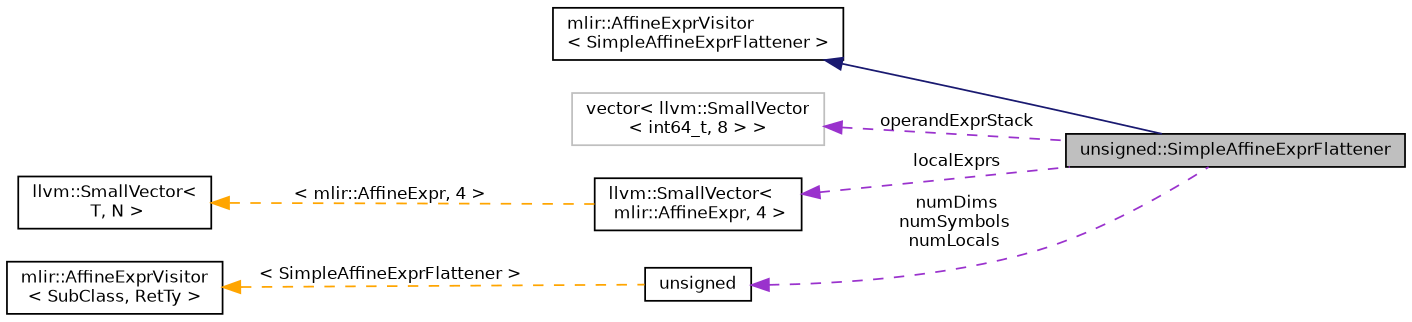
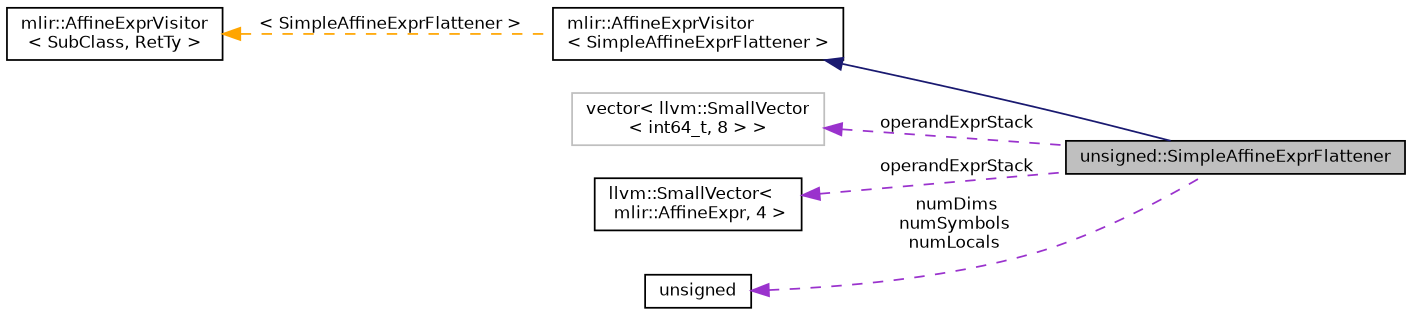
  digraph {
    rankdir=LR
    node [color=black fontname=Helvetica fontsize=10 shape=record]
    edge [color=darkorchid3 dir=back fontname=Helvetica fontsize=10 labelfontname=Helvetica labelfontsize=10 style=dashed]
    n1 [fillcolor=grey75 fontcolor=black height=0.2 label="unsigned::SimpleAffineExprFlattener" style=filled width=0.4]
    n2 [height=0.2 label="mlir::AffineExprVisitor\l\< SimpleAffineExprFlattener \>" width=0.4]
    n3 [height=0.2 label="mlir::AffineExprVisitor\l\< SubClass, RetTy \>" width=0.4]
    n4 [color=grey75 height=0.2 label="vector\< llvm::SmallVector\l\< int64_t, 8 \> \>" width=0.4]
    n5 [height=0.2 label="llvm::SmallVector\<\l mlir::AffineExpr, 4 \>" width=0.4]
-   n6 [height=0.2 label="llvm::SmallVector\<\l T, N \>" width=0.4]
    n7 [height=0.2 label=unsigned width=0.4]
    n2 -> n1 [color=midnightblue style=solid]
-   n3 -> n7 [color=orange label=" \< SimpleAffineExprFlattener \>"]
+   n3 -> n2 [color=orange label=" \< SimpleAffineExprFlattener \>"]
    n4 -> n1 [label=" operandExprStack"]
-   n5 -> n1 [label=" localExprs"]
-   n6 -> n5 [color=orange label=" \< mlir::AffineExpr, 4 \>"]
+   n5 -> n1 [label=" operandExprStack"]
    n7 -> n1 [label=" numDims\nnumSymbols\nnumLocals"]
  }
